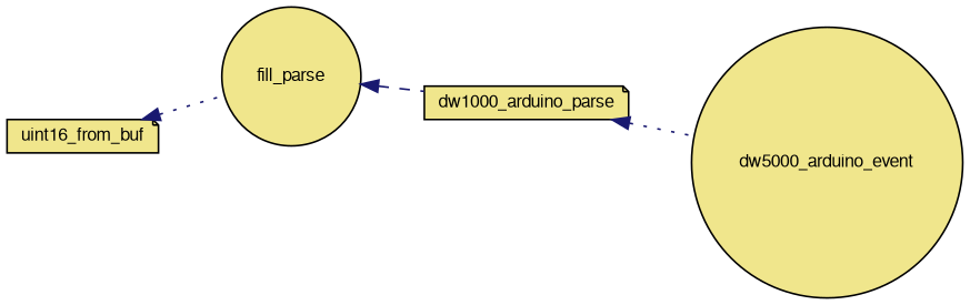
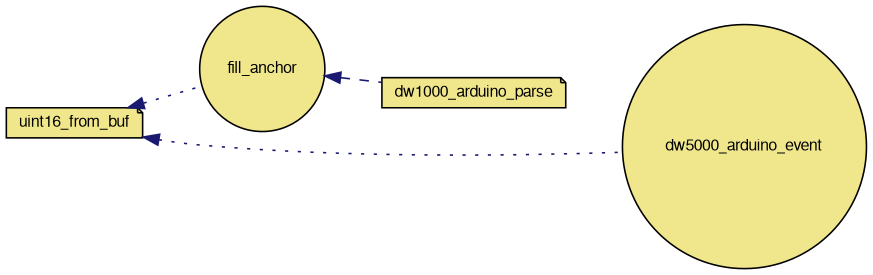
  digraph {
    rankdir=LR
    node [color=black fillcolor=khaki fontname=FreeSans fontsize=10 shape=note style=filled]
    edge [color=midnightblue dir=back fontname=FreeSans fontsize=10 labelfontname=FreeSans labelfontsize=10 style=dotted]
    n1 [fontcolor=black height=0.2 label=uint16_from_buf width=0.4]
-   n2 [height=0.2 label=fill_parse shape=circle width=0.4]
+   n2 [height=0.2 label=fill_anchor shape=circle width=0.4]
    n3 [height=0.2 label=dw1000_arduino_parse width=0.4]
    n4 [height=0.2 label=dw5000_arduino_event shape=circle width=0.4]
    n1 -> n2
    n2 -> n3 [style=dashed]
-   n3 -> n4
+   n1 -> n4
  }
